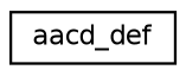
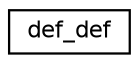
  digraph {
    rankdir=LR
-   n1 [color=black fillcolor=white fontname=Helvetica fontsize=10 height=0.2 label=aacd_def shape=record style=filled width=0.4]
+   n1 [color=black fillcolor=white fontname=Helvetica fontsize=10 height=0.2 label=def_def shape=record style=filled width=0.4]
  }
